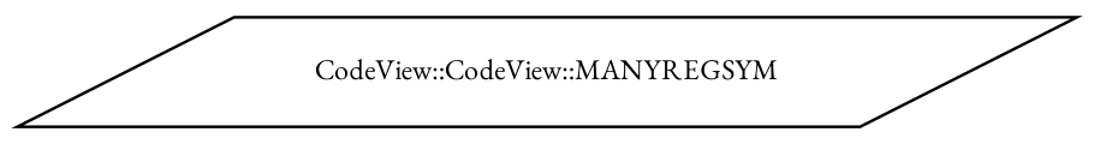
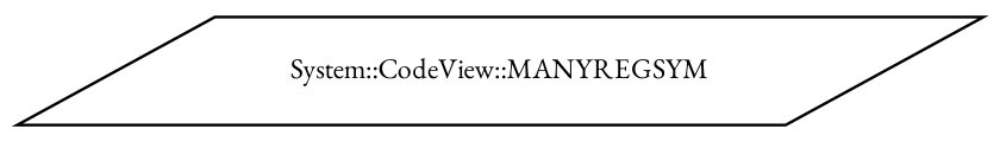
  digraph {
    rankdir=LR
    fontname="EB Garamond"
-   n1 [color=black fillcolor=white fontname="EB Garamond" fontsize=10 height=0.2 label="CodeView::CodeView::MANYREGSYM" shape=parallelogram style=filled width=0.4]
+   n1 [color=black fillcolor=white fontname="EB Garamond" fontsize=10 height=0.2 label="System::CodeView::MANYREGSYM" shape=parallelogram style=filled width=0.4]
  }
